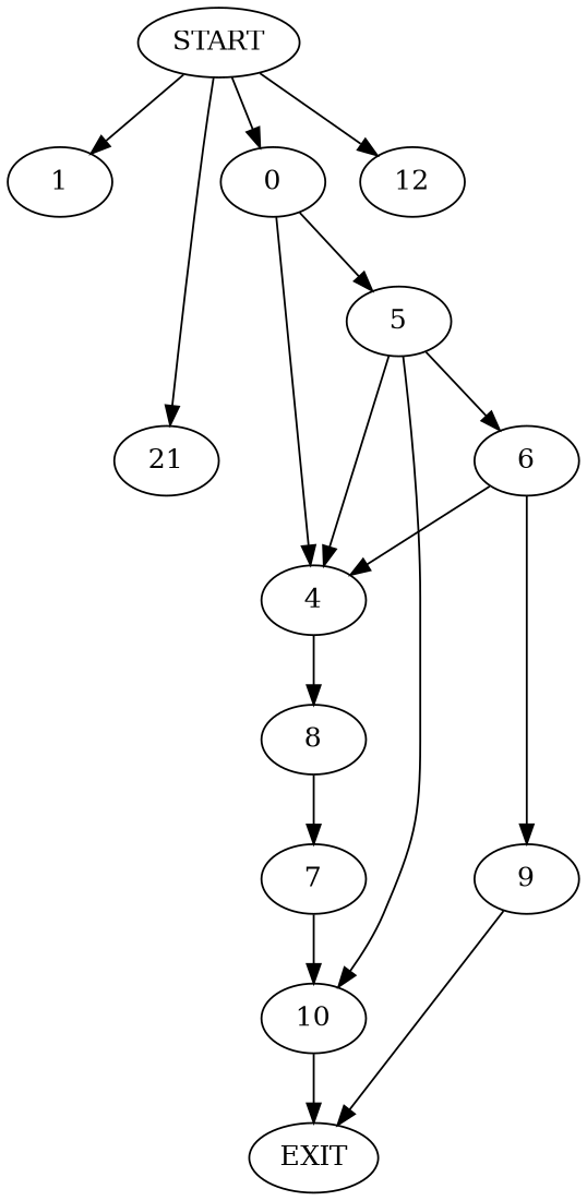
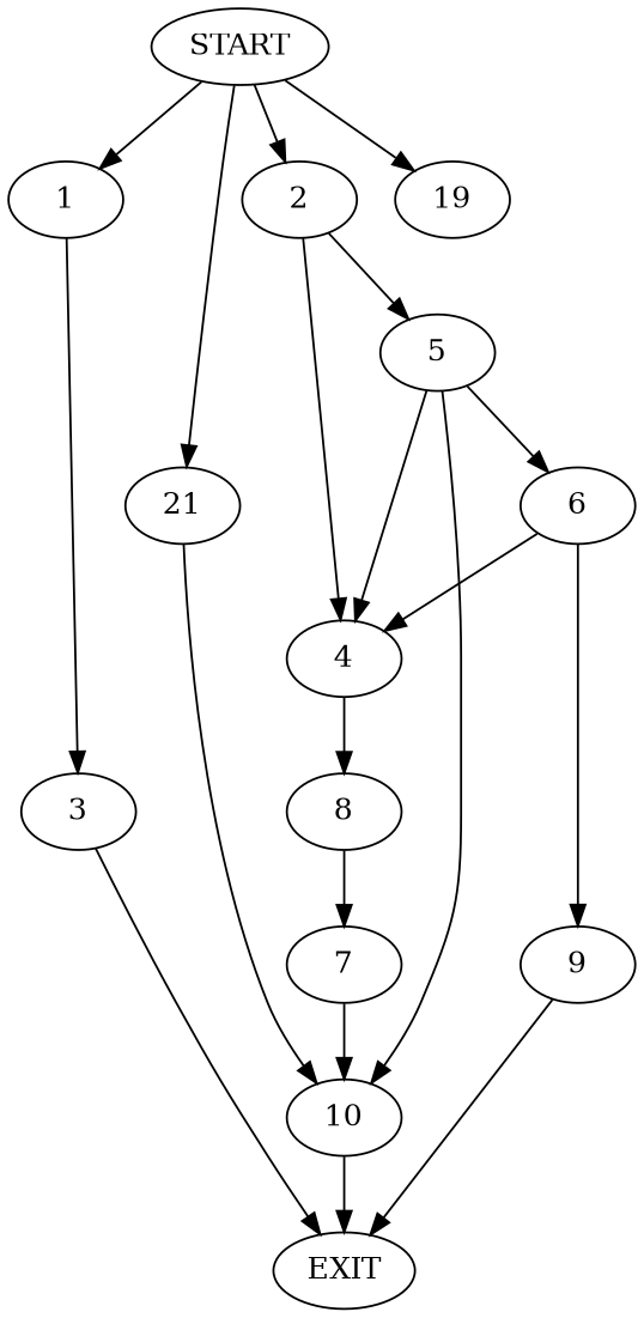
  digraph {
    n1 [label=START]
    1
    n3 [label=21]
-   12
-   2 [label=0]
+   12 [label=19]
+   2
+   3
    10
    n8 [label=EXIT]
    4
    5
    8
    6
    7
    9
    n1 -> 1
    n1 -> n3
    n1 -> 12
    n1 -> 2
+   1 -> 3
+   n3 -> 10
    2 -> 4
    2 -> 5
+   3 -> n8
    10 -> n8
    4 -> 8
    5 -> 10
    5 -> 4
    5 -> 6
    8 -> 7
    6 -> 4
    6 -> 9
    7 -> 10
    9 -> n8
  }
